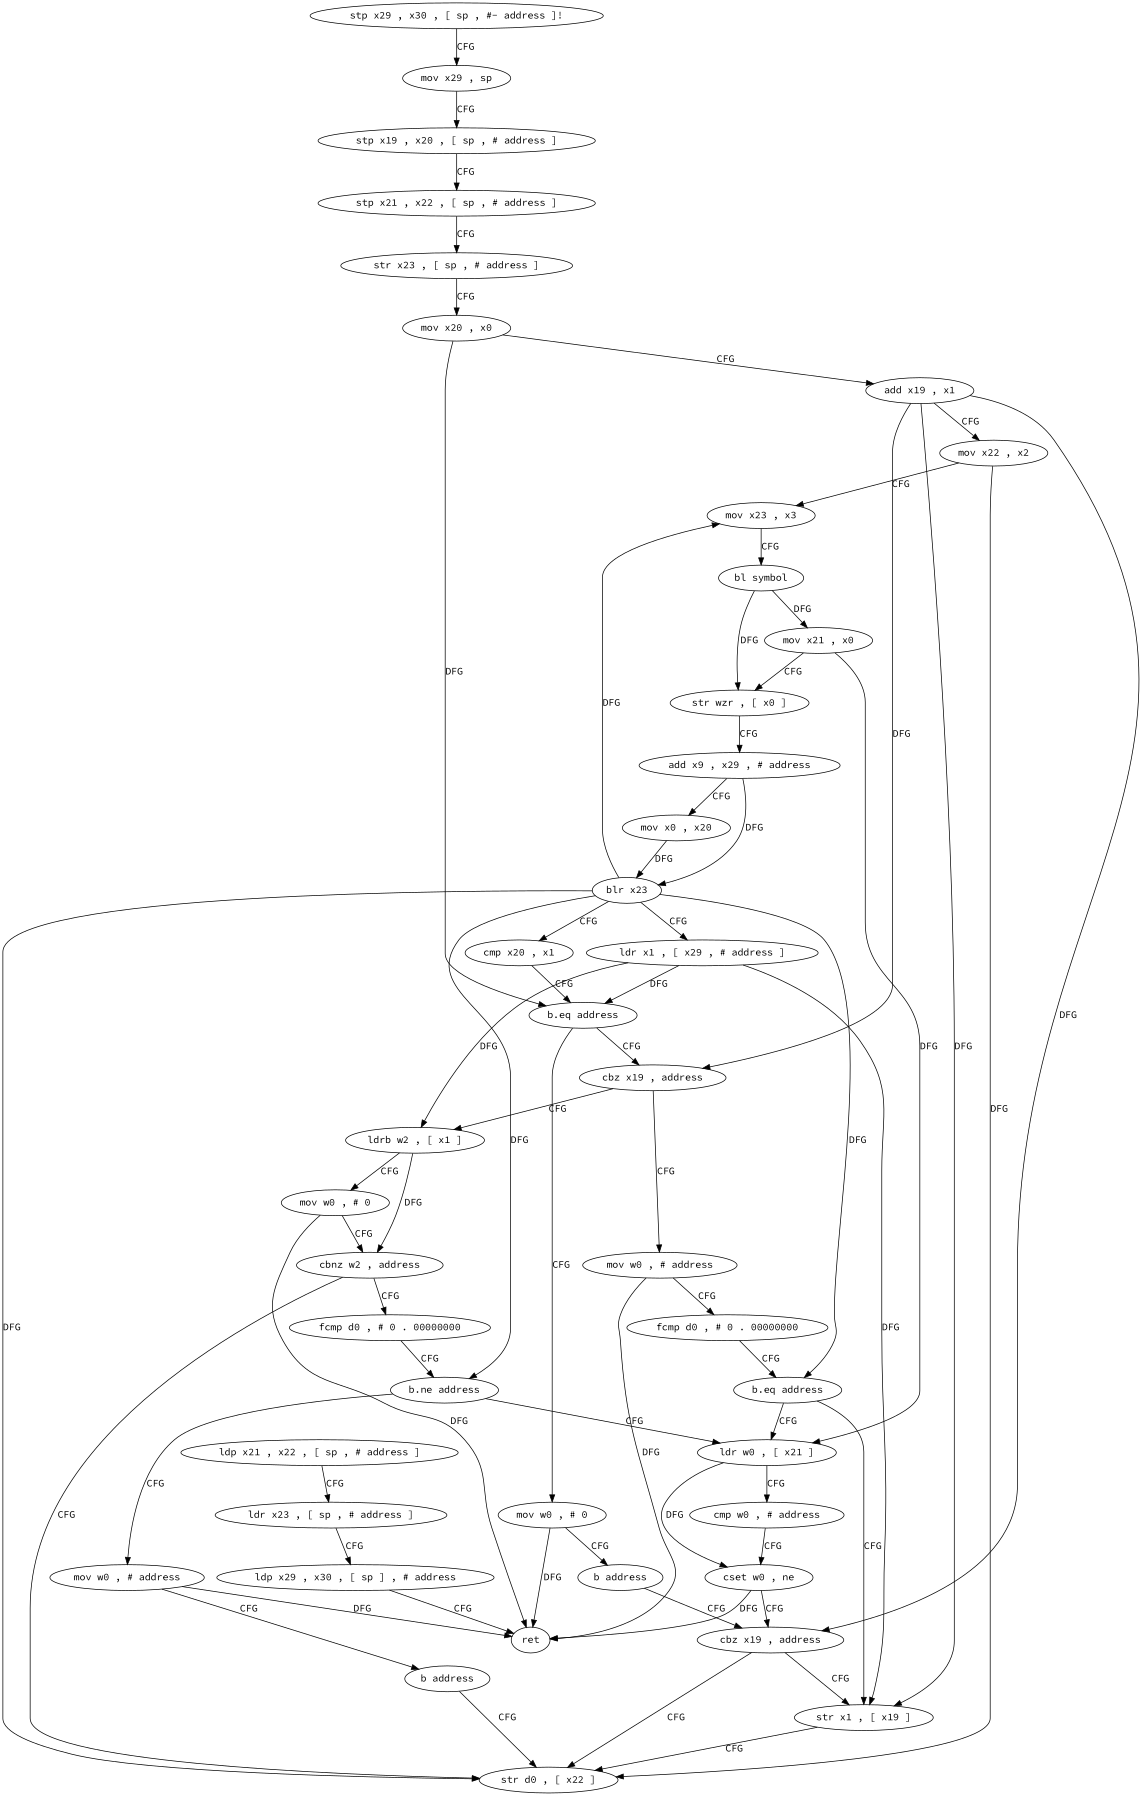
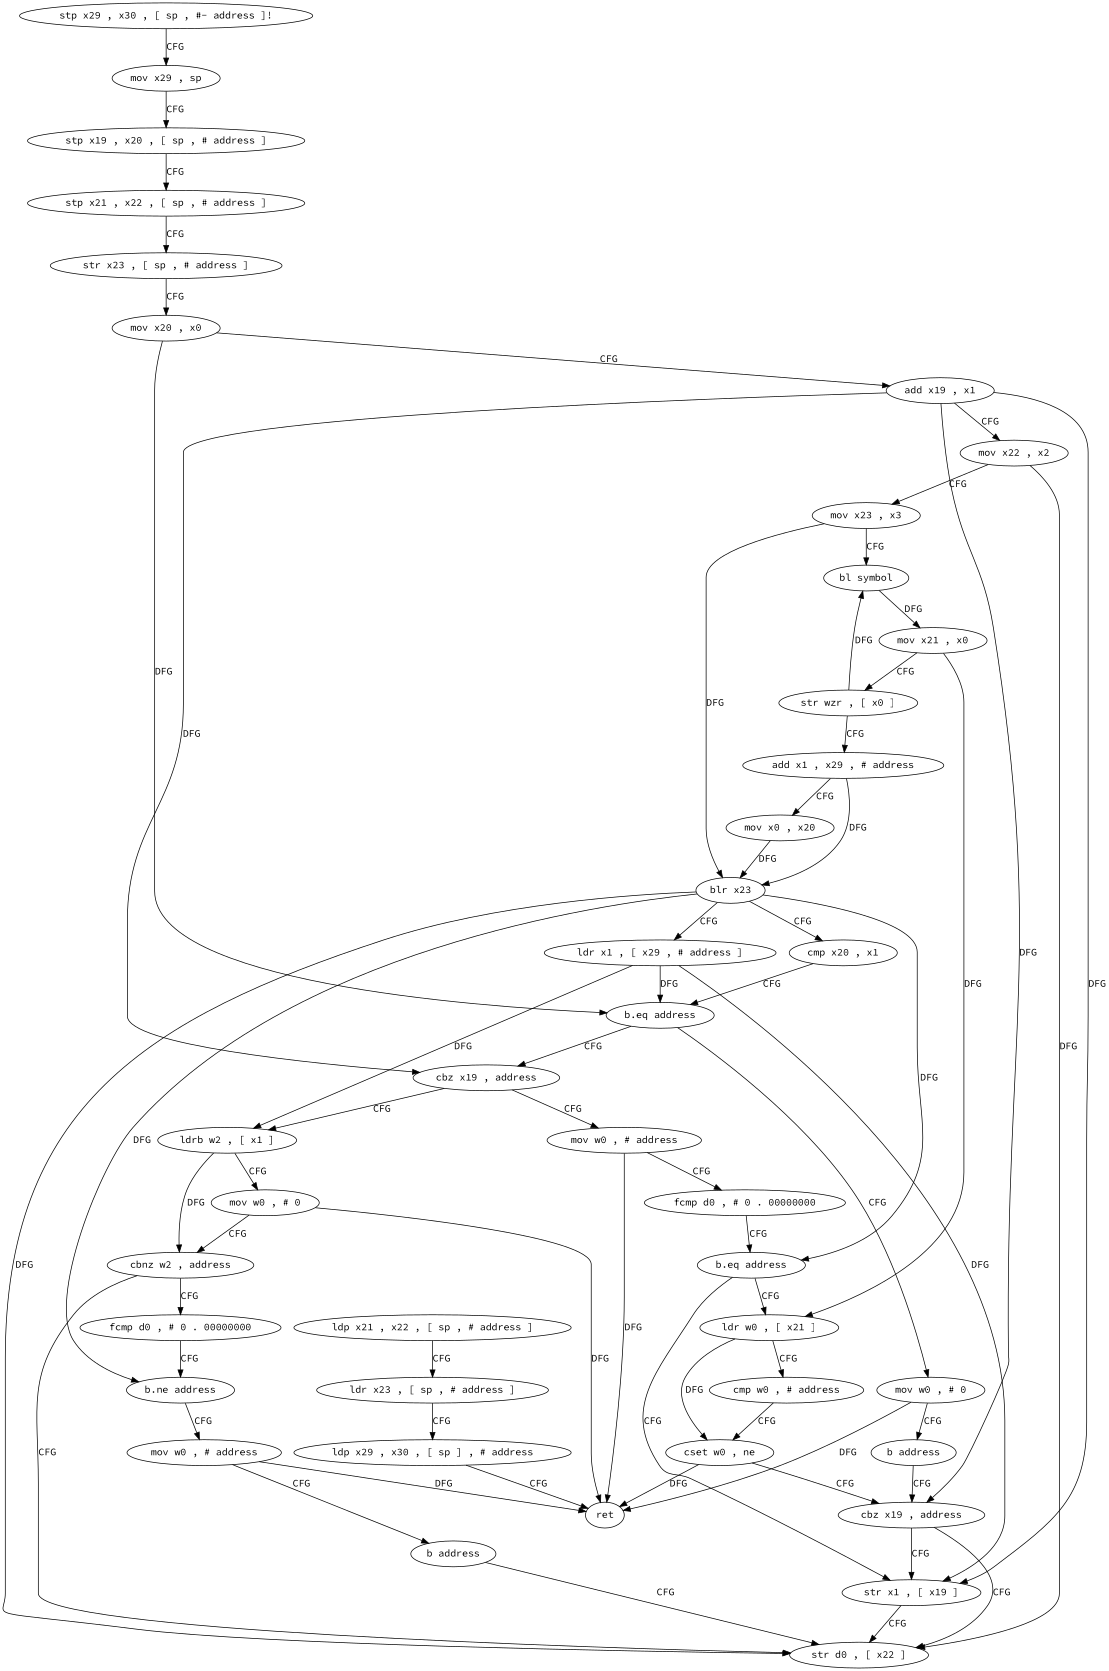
  digraph {
    fontname="Source Code Pro"
    node [fontname="Source Code Pro"]
    edge [fontname="Source Code Pro"]
    n1 [label="stp x29 , x30 , [ sp , #- address ]!"]
    n2 [label="mov x29 , sp"]
    n3 [label="stp x19 , x20 , [ sp , # address ]"]
    n4 [label="stp x21 , x22 , [ sp , # address ]"]
    n5 [label="str x23 , [ sp , # address ]"]
    n6 [label="mov x20 , x0"]
    n7 [label="add x19 , x1"]
    n8 [label="b.eq address"]
    n9 [label="mov x22 , x2"]
    n10 [label="cbz x19 , address"]
    n11 [label="cbz x19 , address"]
    n12 [label="str x1 , [ x19 ]"]
    n13 [label="mov x0 , x20"]
    n14 [label="blr x23"]
    n15 [label="mov w0 , # 0"]
    n16 [label="mov x23 , x3"]
    n17 [label="str d0 , [ x22 ]"]
    n18 [label="ldrb w2 , [ x1 ]"]
    n19 [label="mov w0 , # address"]
    n20 [label="bl symbol"]
    n21 [label="mov x21 , x0"]
    n22 [label="str wzr , [ x0 ]"]
    n23 [label="ldr x1 , [ x29 , # address ]"]
    n24 [label="b.eq address"]
    n25 [label="b.ne address"]
    n26 [label="cmp x20 , x1"]
    n27 [label="ldr w0 , [ x21 ]"]
-   n28 [label="add x9 , x29 , # address"]
+   n28 [label="add x1 , x29 , # address"]
    n29 [label="cmp w0 , # address"]
    n30 [label="cset w0 , ne"]
    n31 [label="mov w0 , # address"]
    n32 [label="mov w0 , # 0"]
    n33 [label="cbnz w2 , address"]
    n34 [label="b address"]
    n35 [label=ret]
    n36 [label="fcmp d0 , # 0 . 00000000"]
    n37 [label="fcmp d0 , # 0 . 00000000"]
    n38 [label="ldp x21 , x22 , [ sp , # address ]"]
    n39 [label="ldr x23 , [ sp , # address ]"]
    n40 [label="ldp x29 , x30 , [ sp ] , # address"]
    n41 [label="b address"]
    n1 -> n2 [label=CFG]
    n2 -> n3 [label=CFG]
    n3 -> n4 [label=CFG]
    n4 -> n5 [label=CFG]
    n5 -> n6 [label=CFG]
    n6 -> n7 [label=CFG]
    n6 -> n8 [label=DFG]
    n7 -> n9 [label=CFG]
    n7 -> n10 [label=DFG]
    n7 -> n11 [label=DFG]
    n7 -> n12 [label=DFG]
    n8 -> n10 [label=CFG]
    n8 -> n15 [label=CFG]
    n9 -> n16 [label=CFG]
    n9 -> n17 [label=DFG]
    n10 -> n18 [label=CFG]
    n10 -> n19 [label=CFG]
    n11 -> n12 [label=CFG]
    n11 -> n17 [label=CFG]
    n12 -> n17 [label=CFG]
    n13 -> n14 [label=DFG]
    n14 -> n17 [label=DFG]
    n14 -> n23 [label=CFG]
    n14 -> n24 [label=DFG]
    n14 -> n25 [label=DFG]
    n14 -> n26 [label=CFG]
    n15 -> n34 [label=CFG]
    n15 -> n35 [label=DFG]
-   n14 -> n16 [label=DFG]
+   n16 -> n14 [label=DFG]
    n16 -> n20 [label=CFG]
    n18 -> n32 [label=CFG]
    n18 -> n33 [label=DFG]
    n19 -> n35 [label=DFG]
    n19 -> n36 [label=CFG]
    n20 -> n21 [label=DFG]
-   n20 -> n22 [label=DFG]
+   n22 -> n20 [label=DFG]
    n21 -> n22 [label=CFG]
    n21 -> n27 [label=DFG]
    n22 -> n28 [label=CFG]
    n23 -> n8 [label=DFG]
    n23 -> n12 [label=DFG]
    n23 -> n18 [label=DFG]
    n24 -> n12 [label=CFG]
    n24 -> n27 [label=CFG]
-   n25 -> n27 [label=CFG]
    n25 -> n31 [label=CFG]
    n26 -> n8 [label=CFG]
    n27 -> n29 [label=CFG]
    n27 -> n30 [label=DFG]
    n28 -> n13 [label=CFG]
    n28 -> n14 [label=DFG]
    n29 -> n30 [label=CFG]
    n30 -> n11 [label=CFG]
    n30 -> n35 [label=DFG]
    n31 -> n35 [label=DFG]
    n31 -> n41 [label=CFG]
    n32 -> n33 [label=CFG]
    n32 -> n35 [label=DFG]
    n33 -> n17 [label=CFG]
    n33 -> n37 [label=CFG]
    n34 -> n11 [label=CFG]
    n36 -> n24 [label=CFG]
    n37 -> n25 [label=CFG]
    n38 -> n39 [label=CFG]
    n39 -> n40 [label=CFG]
    n40 -> n35 [label=CFG]
    n41 -> n17 [label=CFG]
  }
